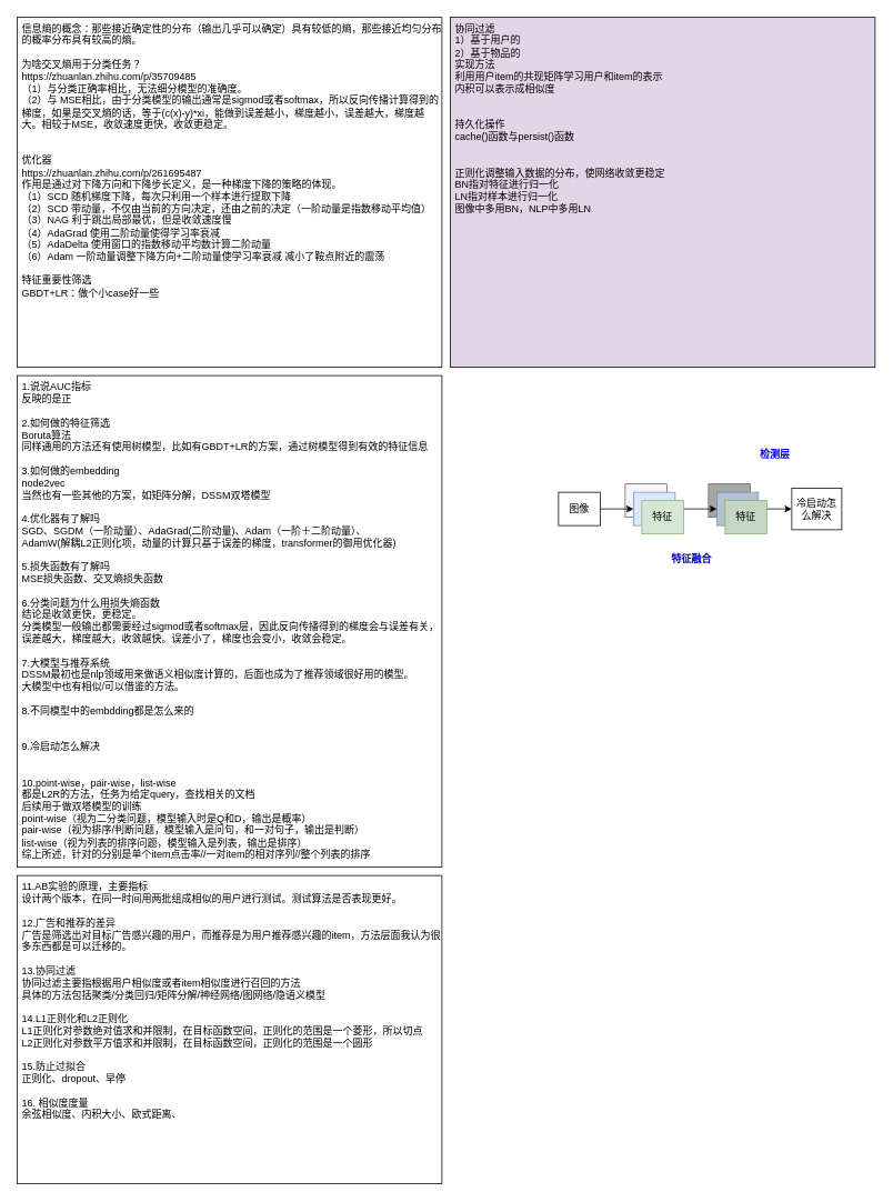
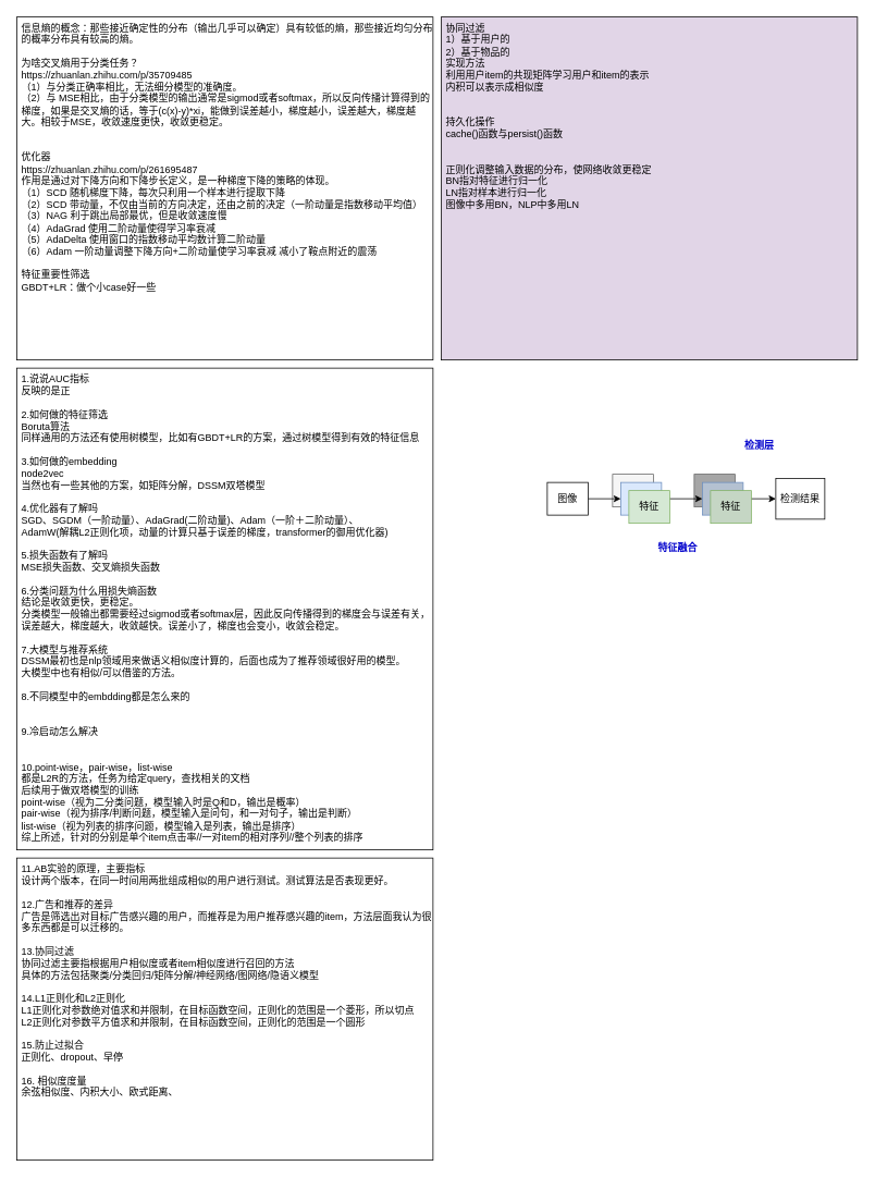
  <mxCell id="0" />
  <mxCell id="1" parent="0" />
  <mxCell id="2" value="图像" style="rounded=0;whiteSpace=wrap;html=1;fillColor=#A6A6A6;fontColor=#333333;strokeColor=#666666;" vertex="1" parent="1"><mxGeometry x="850" y="580" width="50" height="40" as="geometry" /></mxCell>
  <mxCell id="3" value="图像" style="rounded=0;whiteSpace=wrap;html=1;fillColor=#f5f5f5;fontColor=#333333;strokeColor=#666666;" vertex="1" parent="1"><mxGeometry x="750" y="580" width="50" height="40" as="geometry" /></mxCell>
  <mxCell id="4" value="协同过滤&lt;div&gt;1）基于用户的&lt;/div&gt;&lt;div&gt;2）基于物品的&lt;/div&gt;&lt;div&gt;实现方法&lt;/div&gt;&lt;div&gt;利用用户item的共现矩阵学习用户和item的表示&lt;/div&gt;&lt;div&gt;内积可以表示成相似度&lt;/div&gt;&lt;div&gt;&lt;br&gt;&lt;/div&gt;&lt;div&gt;&lt;br&gt;&lt;/div&gt;&lt;div&gt;持久化操作&lt;/div&gt;&lt;div&gt;cache()函数与persist()函数&lt;/div&gt;&lt;div&gt;&lt;br&gt;&lt;/div&gt;&lt;div&gt;&lt;br&gt;&lt;/div&gt;&lt;div&gt;正则化调整输入数据的分布，使网络收敛更稳定&lt;/div&gt;&lt;div&gt;BN指对特征进行归一化&lt;/div&gt;&lt;div&gt;LN指对样本进行归一化&lt;/div&gt;&lt;div&gt;图像中多用BN，NLP中多用LN&lt;/div&gt;&lt;div&gt;&lt;br&gt;&lt;/div&gt;" style="rounded=0;whiteSpace=wrap;html=1;align=left;verticalAlign=top;spacingLeft=4;fillColor=#e1d5e7;" parent="1" vertex="1"><mxGeometry x="540" y="20" width="510" height="420" as="geometry" /></mxCell>
  <mxCell id="5" value="&lt;div&gt;信息熵的概念：那些接近确定性的分布（输出几乎可以确定）具有较低的熵，那些接近均匀分布的概率分布具有较高的熵。&lt;/div&gt;&lt;div&gt;&lt;br&gt;&lt;/div&gt;&lt;div&gt;为啥交叉熵用于分类任务？&lt;/div&gt;&lt;div&gt;https://zhuanlan.zhihu.com/p/35709485&lt;br&gt;&lt;/div&gt;&lt;div&gt;（1）与分类正确率相比，无法细分模型的准确度。&lt;/div&gt;&lt;div&gt;（2）与 MSE相比，由于分类模型的输出通常是sigmod或者softmax，所以反向传播计算得到的梯度，如果是交叉熵的话，等于(c(x)-y)*xi，能做到误差越小，梯度越小，误差越大，梯度越大。相较于MSE，收敛速度更快，收敛更稳定。&lt;/div&gt;&lt;div&gt;&lt;br&gt;&lt;/div&gt;&lt;div&gt;&lt;br&gt;&lt;/div&gt;&lt;div&gt;优化器&lt;/div&gt;&lt;div&gt;https://zhuanlan.zhihu.com/p/261695487&lt;br&gt;&lt;/div&gt;&lt;div&gt;作用是通过对下降方向和下降步长定义，是一种梯度下降的策略的体现。&lt;/div&gt;&lt;div&gt;（1）SCD 随机梯度下降，每次只利用一个样本进行提取下降&lt;/div&gt;&lt;div&gt;（2）SCD 带动量，不仅由当前的方向决定，还由之前的决定（一阶动量是指数移动平均值）&lt;/div&gt;&lt;div&gt;（3）NAG 利于跳出局部最优，但是收敛速度慢&lt;/div&gt;&lt;div&gt;（4）AdaGrad 使用二阶动量使得学习率衰减&lt;/div&gt;&lt;div&gt;（5）AdaDelta 使用窗口的指数移动平均数计算二阶动量&lt;/div&gt;&lt;div&gt;（6）Adam 一阶动量调整下降方向+二阶动量使学习率衰减 减小了鞍点附近的震荡&lt;/div&gt;&lt;div&gt;&lt;br&gt;&lt;/div&gt;&lt;div&gt;特征重要性筛选&lt;/div&gt;&lt;div&gt;GBDT+LR：做个小case好一些&lt;/div&gt;&lt;div&gt;&lt;br&gt;&lt;/div&gt;&lt;div&gt;&lt;br&gt;&lt;/div&gt;&lt;div&gt;&lt;br&gt;&lt;/div&gt;" style="rounded=0;whiteSpace=wrap;html=1;align=left;verticalAlign=top;spacingLeft=4;" parent="1" vertex="1"><mxGeometry x="20" y="20" width="510" height="420" as="geometry" /></mxCell>
  <mxCell id="6" value="&lt;div&gt;1.说说AUC指标&lt;/div&gt;&lt;div&gt;反映的是正&lt;/div&gt;&lt;div&gt;&lt;br&gt;&lt;/div&gt;&lt;div&gt;2.如何做的特征筛选&lt;/div&gt;&lt;div&gt;Boruta算法&lt;/div&gt;&lt;div&gt;同样通用的方法还有使用树模型，比如有GBDT+LR的方案，通过树模型得到有效的特征信息&lt;/div&gt;&lt;div&gt;&lt;br&gt;&lt;/div&gt;&lt;div&gt;3.如何做的embedding&lt;/div&gt;&lt;div&gt;node2vec&lt;/div&gt;&lt;div&gt;当然也有一些其他的方案，如矩阵分解，DSSM双塔模型&lt;/div&gt;&lt;div&gt;&lt;br&gt;&lt;/div&gt;&lt;div&gt;4.优化器有了解吗&lt;/div&gt;&lt;div&gt;SGD、SGDM（一阶动量）、AdaGrad(二阶动量)、Adam（一阶＋二阶动量）、&lt;/div&gt;&lt;div&gt;AdamW(解耦L2正则化项，动量的计算只基于误差的梯度，transformer的御用优化器)&lt;/div&gt;&lt;div&gt;&lt;br&gt;&lt;/div&gt;&lt;div&gt;5.损失函数有了解吗&lt;/div&gt;&lt;div&gt;MSE损失函数、交叉熵损失函数&lt;/div&gt;&lt;div&gt;&lt;br&gt;&lt;/div&gt;&lt;div&gt;6.分类问题为什么用损失熵函数&lt;/div&gt;&lt;div&gt;结论是收敛更快，更稳定。&lt;/div&gt;&lt;div&gt;分类模型一般输出都需要经过sigmod或者softmax层，因此反向传播得到的梯度会与误差有关，误差越大，梯度越大，收敛越快。误差小了，梯度也会变小，收敛会稳定。&lt;/div&gt;&lt;div&gt;&lt;br&gt;&lt;/div&gt;&lt;div&gt;7.大模型与推荐系统&lt;/div&gt;&lt;div&gt;DSSM最初也是nlp领域用来做语义相似度计算的，后面也成为了推荐领域很好用的模型。&lt;br&gt;&lt;/div&gt;&lt;div&gt;大模型中也有相似/可以借鉴的方法。&lt;/div&gt;&lt;div&gt;&lt;br&gt;&lt;/div&gt;&lt;div&gt;8.不同模型中的embdding都是怎么来的&lt;/div&gt;&lt;div&gt;&lt;br&gt;&lt;/div&gt;&lt;div&gt;&lt;br&gt;&lt;/div&gt;&lt;div&gt;9.冷启动怎么解决&lt;/div&gt;&lt;div&gt;&lt;br&gt;&lt;/div&gt;&lt;div&gt;&lt;br&gt;&lt;/div&gt;&lt;div&gt;&lt;div&gt;10.point-wise，pair-wise，list-wise&lt;/div&gt;&lt;div&gt;都是L2R的方法，任务为给定query，查找相关的文档&lt;/div&gt;&lt;div&gt;后续用于做双塔模型的训练&lt;/div&gt;&lt;div&gt;point-wise（视为二分类问题，模型输入时是Q和D，输出是概率）&lt;/div&gt;&lt;div&gt;pair-wise（视为排序/判断问题，模型输入是问句，和一对句子，输出是判断）&lt;/div&gt;&lt;div&gt;list-wise（视为列表的排序问题，模型输入是列表，输出是排序）&lt;/div&gt;&lt;div&gt;综上所述，针对的分别是单个item点击率//一对item的相对序列//整个列表的排序&lt;/div&gt;&lt;/div&gt;" style="rounded=0;whiteSpace=wrap;html=1;align=left;verticalAlign=top;spacingLeft=4;" parent="1" vertex="1"><mxGeometry x="20" y="450" width="510" height="590" as="geometry" /></mxCell>
  <mxCell id="7" value="&lt;div&gt;&lt;span style=&quot;background-color: initial;&quot;&gt;11.AB实验的原理，主要指标&lt;/span&gt;&lt;br&gt;&lt;/div&gt;&lt;div&gt;设计两个版本，在同一时间用两批组成相似的用户进行测试。测试算法是否表现更好。&lt;/div&gt;&lt;div&gt;&lt;br&gt;&lt;/div&gt;&lt;div&gt;12.广告和推荐的差异&lt;/div&gt;&lt;div&gt;广告是筛选出对目标广告感兴趣的用户，而推荐是为用户推荐感兴趣的item，方法层面我认为很多东西都是可以迁移的。&lt;/div&gt;&lt;div&gt;&lt;br&gt;&lt;/div&gt;&lt;div&gt;13.协同过滤&lt;/div&gt;&lt;div&gt;协同过滤主要指根据用户相似度或者item相似度进行召回的方法&lt;/div&gt;&lt;div&gt;具体的方法包括聚类/分类回归/矩阵分解/神经网络/图网络/隐语义模型&lt;/div&gt;&lt;div&gt;&lt;br&gt;&lt;/div&gt;&lt;div&gt;14.L1正则化和L2正则化&lt;/div&gt;&lt;div&gt;L1正则化对参数绝对值求和并限制，在目标函数空间，正则化的范围是一个菱形，所以切点&lt;/div&gt;&lt;div&gt;L2正则化对参数平方值求和并限制，在目标函数空间，正则化的范围是一个圆形&lt;/div&gt;&lt;div&gt;&lt;br&gt;&lt;/div&gt;&lt;div&gt;15.防止过拟合&lt;/div&gt;&lt;div&gt;正则化、dropout、早停&lt;/div&gt;&lt;div&gt;&lt;br&gt;&lt;/div&gt;&lt;div&gt;16. 相似度度量&lt;/div&gt;&lt;div&gt;余弦相似度、内积大小、欧式距离、&lt;/div&gt;" style="rounded=0;whiteSpace=wrap;html=1;align=left;verticalAlign=top;spacingLeft=4;" parent="1" vertex="1"><mxGeometry x="20" y="1050" width="510" height="370" as="geometry" /></mxCell>
  <mxCell id="8" style="edgeStyle=orthogonalEdgeStyle;rounded=0;orthogonalLoop=1;jettySize=auto;html=1;exitX=1;exitY=0.5;exitDx=0;exitDy=0;entryX=0;entryY=0.5;entryDx=0;entryDy=0;" edge="1" parent="1" source="9" target="11"><mxGeometry relative="1" as="geometry" /></mxCell>
  <mxCell id="9" value="图像" style="rounded=0;whiteSpace=wrap;html=1;" vertex="1" parent="1"><mxGeometry x="670" y="590" width="50" height="40" as="geometry" /></mxCell>
  <mxCell id="10" style="edgeStyle=orthogonalEdgeStyle;rounded=0;orthogonalLoop=1;jettySize=auto;html=1;exitX=1;exitY=0.5;exitDx=0;exitDy=0;entryX=0;entryY=0.5;entryDx=0;entryDy=0;" edge="1" parent="1" source="11" target="14"><mxGeometry relative="1" as="geometry" /></mxCell>
  <mxCell id="11" value="图像" style="rounded=0;whiteSpace=wrap;html=1;fillColor=#dae8fc;strokeColor=#6c8ebf;" vertex="1" parent="1"><mxGeometry x="760" y="590" width="50" height="40" as="geometry" /></mxCell>
  <mxCell id="12" value="特征" style="rounded=0;whiteSpace=wrap;html=1;fillColor=#d5e8d4;strokeColor=#82b366;" vertex="1" parent="1"><mxGeometry x="770" y="600" width="50" height="40" as="geometry" /></mxCell>
  <mxCell id="13" style="edgeStyle=orthogonalEdgeStyle;rounded=0;orthogonalLoop=1;jettySize=auto;html=1;exitX=1;exitY=0.5;exitDx=0;exitDy=0;entryX=0;entryY=0.5;entryDx=0;entryDy=0;" edge="1" parent="1" source="14" target="16"><mxGeometry relative="1" as="geometry" /></mxCell>
  <mxCell id="14" value="图像" style="rounded=0;whiteSpace=wrap;html=1;fillColor=#B4C1D1;strokeColor=#6c8ebf;" vertex="1" parent="1"><mxGeometry x="860" y="590" width="50" height="40" as="geometry" /></mxCell>
  <mxCell id="15" value="特征" style="rounded=0;whiteSpace=wrap;html=1;fillColor=#C5D6C4;strokeColor=#82b366;" vertex="1" parent="1"><mxGeometry x="870" y="600" width="50" height="40" as="geometry" /></mxCell>
- <mxCell id="16" value="冷启动怎么解决" style="rounded=0;whiteSpace=wrap;html=1;" vertex="1" parent="1"><mxGeometry x="950" y="585" width="60" height="50" as="geometry" /></mxCell>
+ <mxCell id="16" value="检测结果" style="rounded=0;whiteSpace=wrap;html=1;" vertex="1" parent="1"><mxGeometry x="950" y="585" width="60" height="50" as="geometry" /></mxCell>
  <mxCell id="17" value="特征融合" style="text;html=1;align=center;verticalAlign=middle;whiteSpace=wrap;rounded=0;fontColor=#0000CC;fontStyle=1" vertex="1" parent="1"><mxGeometry x="800" y="655" width="60" height="30" as="geometry" /></mxCell>
  <mxCell id="18" value="检测层" style="text;html=1;align=center;verticalAlign=middle;whiteSpace=wrap;rounded=0;fontColor=#0000CC;fontStyle=1" vertex="1" parent="1"><mxGeometry x="900" y="530" width="60" height="30" as="geometry" /></mxCell>
